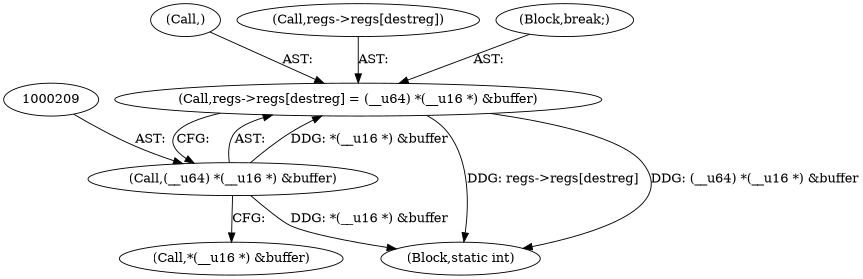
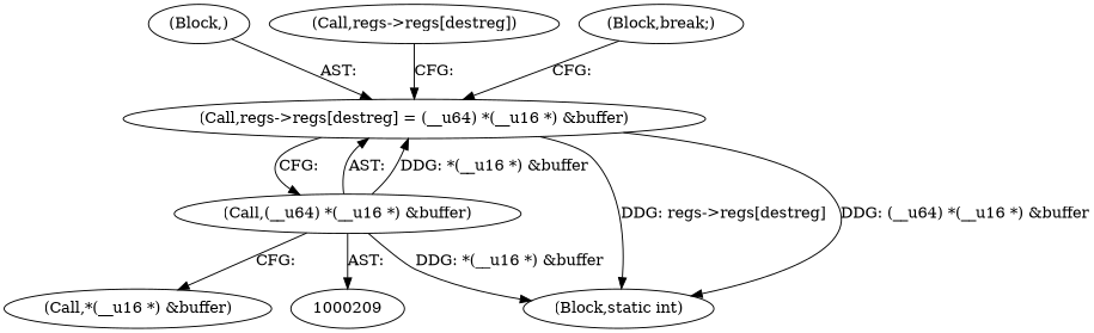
  digraph {
    n1 [label="(Call,regs->regs[destreg] = (__u64) *(__u16 *) &buffer)"]
    n2 [label="(Call,(__u64) *(__u16 *) &buffer)"]
    n3 [label="(Block,static int)"]
    n4 [label="(Call,*(__u16 *) &buffer)"]
-   n5 [label="(Call,)"]
+   n5 [label="(Block,)"]
    n6 [label="(Call,regs->regs[destreg])"]
    n7 [label="(Block,break;)"]
    1000209
    n1 -> n2 [label="CFG: "]
    n1 -> n3 [label="DDG: regs->regs[destreg]"]
    n1 -> n3 [label="DDG: (__u64) *(__u16 *) &buffer"]
    n2 -> n1 [label="AST: "]
    n2 -> n1 [label="DDG: *(__u16 *) &buffer"]
    n2 -> n3 [label="DDG: *(__u16 *) &buffer"]
    n2 -> n4 [label="CFG: "]
    n5 -> n1 [label="AST: "]
-   n6 -> n1 [label="AST: "]
-   n7 -> n1 [label="AST: "]
-   1000209 -> n2 [label="AST: "]
+   n6 -> n1 [label="CFG: "]
+   n7 -> n1 [label="CFG: "]
+   n2 -> 1000209 [label="AST: "]
  }
